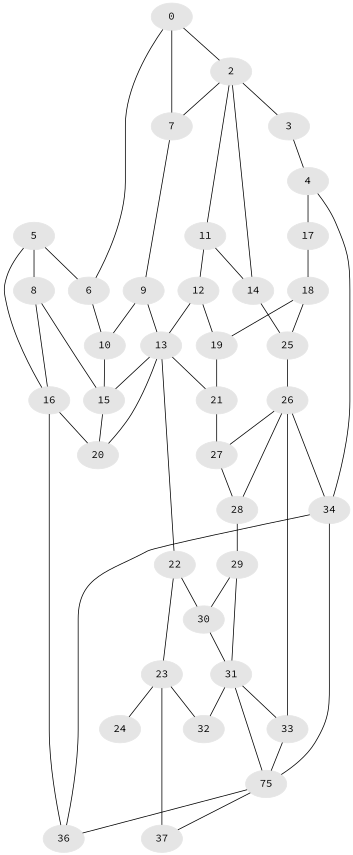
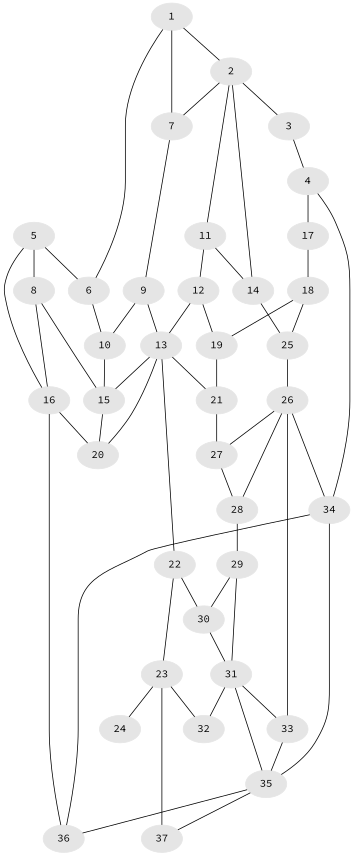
  graph {
    fontname="Source Code Pro"
    node [color=gray90 fontname="Source Code Pro" style=filled]
    edge [fontname="Source Code Pro" weight=1.0]
-   1 [label=0]
+   1
    2
    6
    7
    3
    11
    14
    10
    9
    4
    12
    25
    17
    34
    5
    8
    16
    18
    36
-   35 [label=75]
+   35
    15
    20
    13
    21
    22
    19
    27
    23
    30
    26
    28
    24
    32
    37
    31
    33
    29
    1 -- 2
    1 -- 6
    1 -- 7 [weight=2.0]
    2 -- 7
    2 -- 3 [weight=2.0]
    2 -- 11
    2 -- 14
    6 -- 10
    7 -- 9
    3 -- 4
    11 -- 14
    11 -- 12
    14 -- 25
    10 -- 15
    9 -- 10
    9 -- 13
    4 -- 17
    4 -- 34
    12 -- 13
    12 -- 19
    25 -- 26 [weight=2.0]
    17 -- 18 [weight=2.0]
    34 -- 36
    34 -- 35
    5 -- 6
    5 -- 8 [weight=2.0]
    5 -- 16
    8 -- 16
    8 -- 15
    16 -- 36 [weight=2.0]
    16 -- 20 [weight=2.0]
    18 -- 25 [weight=2.0]
    18 -- 19
    35 -- 36
    35 -- 37
    15 -- 20
    13 -- 15
    13 -- 20
    13 -- 21
    13 -- 22
    21 -- 27
    22 -- 23
    22 -- 30
    19 -- 21
    27 -- 28
    23 -- 24 [weight=2.0]
    23 -- 32
    23 -- 37 [weight=2.0]
    30 -- 31
    26 -- 34
    26 -- 27
    26 -- 28
    26 -- 33
    28 -- 29
    31 -- 35
    31 -- 32 [weight=2.0]
    31 -- 33
    33 -- 35 [weight=2.0]
    29 -- 30
    29 -- 31
  }
